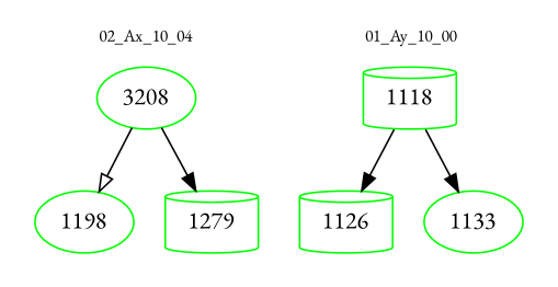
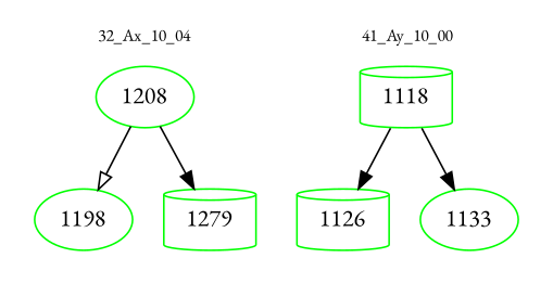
  digraph {
    fontname="EB Garamond"
    node [color=green fontname="EB Garamond" shape=ellipse]
    edge [arrowhead=normal color=black fontname="EB Garamond" style=solid]
-   n1 [label=3208]
+   n1 [label=1208]
    n2 [label=1198]
    n3 [label=1279 shape=cylinder]
    n4 [label=1118 shape=cylinder]
    n5 [label=1126 shape=cylinder]
    n6 [label=1133]
    subgraph cluster_1 {
      color=white
      fontsize=10
-     label="02_Ax_10_04"
+     label="32_Ax_10_04"
      n1
      n2
      n3
    }
    subgraph cluster_2 {
      color=white
      fontsize=10
-     label="01_Ay_10_00"
+     label="41_Ay_10_00"
      n4
      n5
      n6
    }
    n1 -> n2 [arrowhead=onormal]
    n1 -> n3
    n4 -> n5
    n4 -> n6
  }
